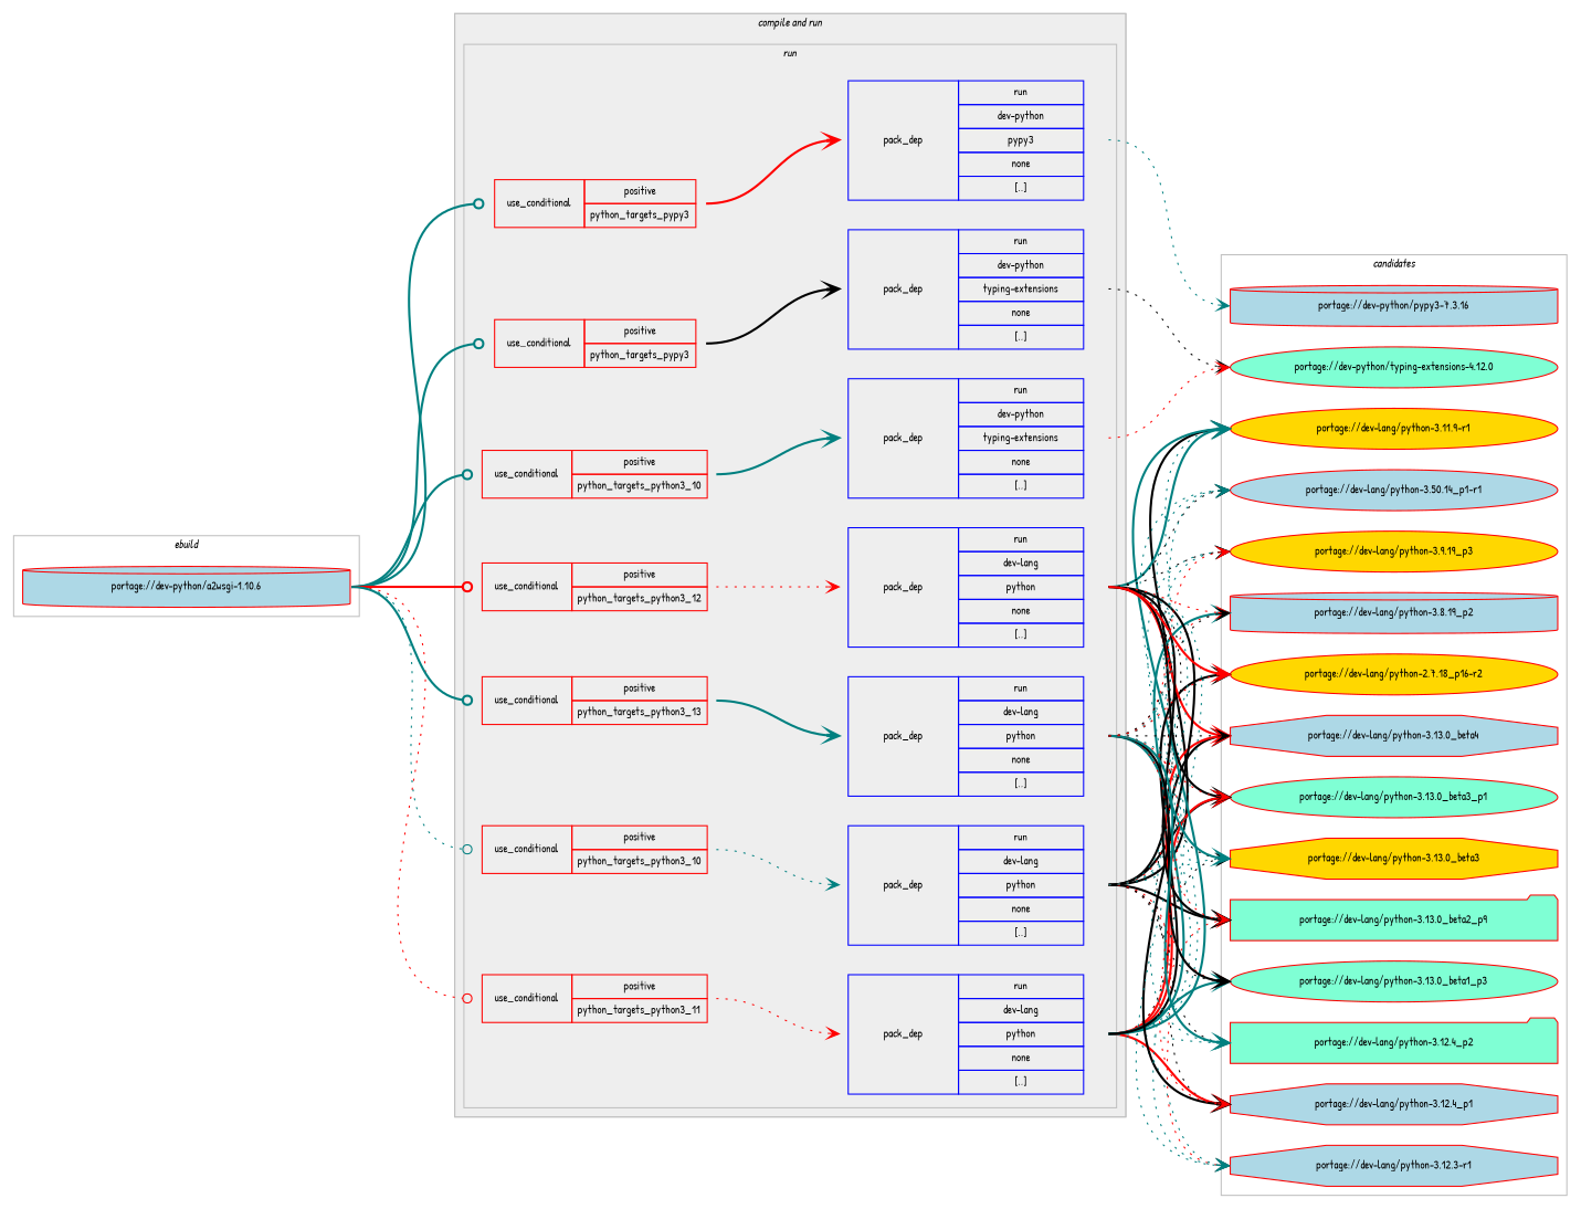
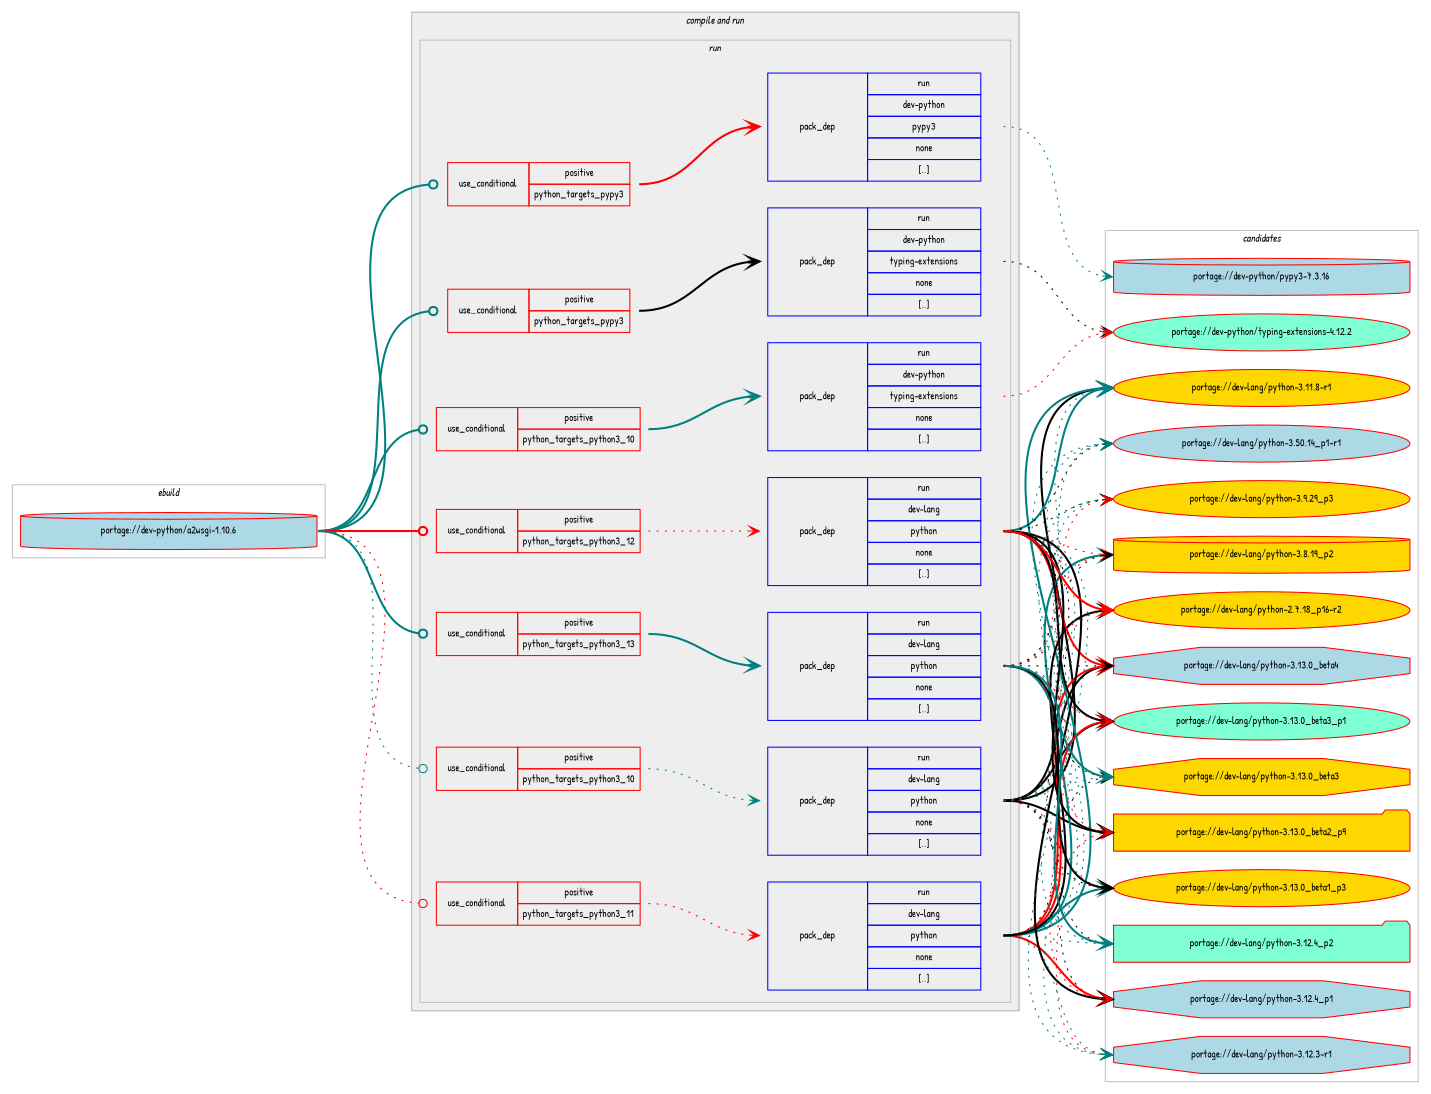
  digraph {
    compound=true
    concentrate=true
    fontname="Patrick Hand"
    fontsize=10
    newrank=true
    rankdir=LR
    ranksep=1.5
    node [color=red fontname="Patrick Hand" fontsize=10 shape=none style=filled]
    edge [arrowhead=vee color=teal fontname="Patrick Hand" headport=w style=dotted tailport=e weight=100]
    n1 [fillcolor=lightblue label="portage://dev-python/a2wsgi-1.10.6" shape=cylinder width=4]
    n2 [color=blue label=<<TABLE BORDER="0" CELLBORDER="1" CELLSPACING="0" CELLPADDING="4" WIDTH="220"><TR><TD ROWSPAN="6" CELLPADDING="30">pack_dep</TD></TR><TR><TD WIDTH="110">run</TD></TR><TR><TD>dev-python</TD></TR><TR><TD>pypy3</TD></TR><TR><TD>none</TD></TR><TR><TD>[,,]</TD></TR></TABLE>> style=""]
    n3 [label=<<TABLE BORDER="0" CELLBORDER="1" CELLSPACING="0" CELLPADDING="4"><TR><TD ROWSPAN="3" CELLPADDING="10">use_conditional</TD></TR><TR><TD>positive</TD></TR><TR><TD>python_targets_pypy3</TD></TR></TABLE>> style=""]
    n4 [color=blue label=<<TABLE BORDER="0" CELLBORDER="1" CELLSPACING="0" CELLPADDING="4" WIDTH="220"><TR><TD ROWSPAN="6" CELLPADDING="30">pack_dep</TD></TR><TR><TD WIDTH="110">run</TD></TR><TR><TD>dev-python</TD></TR><TR><TD>typing-extensions</TD></TR><TR><TD>none</TD></TR><TR><TD>[,,]</TD></TR></TABLE>> style=""]
    n5 [label=<<TABLE BORDER="0" CELLBORDER="1" CELLSPACING="0" CELLPADDING="4"><TR><TD ROWSPAN="3" CELLPADDING="10">use_conditional</TD></TR><TR><TD>positive</TD></TR><TR><TD>python_targets_pypy3</TD></TR></TABLE>> style=""]
    n6 [color=blue label=<<TABLE BORDER="0" CELLBORDER="1" CELLSPACING="0" CELLPADDING="4" WIDTH="220"><TR><TD ROWSPAN="6" CELLPADDING="30">pack_dep</TD></TR><TR><TD WIDTH="110">run</TD></TR><TR><TD>dev-lang</TD></TR><TR><TD>python</TD></TR><TR><TD>none</TD></TR><TR><TD>[,,]</TD></TR></TABLE>> style=""]
    n7 [label=<<TABLE BORDER="0" CELLBORDER="1" CELLSPACING="0" CELLPADDING="4"><TR><TD ROWSPAN="3" CELLPADDING="10">use_conditional</TD></TR><TR><TD>positive</TD></TR><TR><TD>python_targets_python3_10</TD></TR></TABLE>> style=""]
    n8 [color=blue label=<<TABLE BORDER="0" CELLBORDER="1" CELLSPACING="0" CELLPADDING="4" WIDTH="220"><TR><TD ROWSPAN="6" CELLPADDING="30">pack_dep</TD></TR><TR><TD WIDTH="110">run</TD></TR><TR><TD>dev-python</TD></TR><TR><TD>typing-extensions</TD></TR><TR><TD>none</TD></TR><TR><TD>[,,]</TD></TR></TABLE>> style=""]
    n9 [label=<<TABLE BORDER="0" CELLBORDER="1" CELLSPACING="0" CELLPADDING="4"><TR><TD ROWSPAN="3" CELLPADDING="10">use_conditional</TD></TR><TR><TD>positive</TD></TR><TR><TD>python_targets_python3_10</TD></TR></TABLE>> style=""]
    n10 [color=blue label=<<TABLE BORDER="0" CELLBORDER="1" CELLSPACING="0" CELLPADDING="4" WIDTH="220"><TR><TD ROWSPAN="6" CELLPADDING="30">pack_dep</TD></TR><TR><TD WIDTH="110">run</TD></TR><TR><TD>dev-lang</TD></TR><TR><TD>python</TD></TR><TR><TD>none</TD></TR><TR><TD>[,,]</TD></TR></TABLE>> style=""]
    n11 [label=<<TABLE BORDER="0" CELLBORDER="1" CELLSPACING="0" CELLPADDING="4"><TR><TD ROWSPAN="3" CELLPADDING="10">use_conditional</TD></TR><TR><TD>positive</TD></TR><TR><TD>python_targets_python3_11</TD></TR></TABLE>> style=""]
    n12 [color=blue label=<<TABLE BORDER="0" CELLBORDER="1" CELLSPACING="0" CELLPADDING="4" WIDTH="220"><TR><TD ROWSPAN="6" CELLPADDING="30">pack_dep</TD></TR><TR><TD WIDTH="110">run</TD></TR><TR><TD>dev-lang</TD></TR><TR><TD>python</TD></TR><TR><TD>none</TD></TR><TR><TD>[,,]</TD></TR></TABLE>> style=""]
    n13 [label=<<TABLE BORDER="0" CELLBORDER="1" CELLSPACING="0" CELLPADDING="4"><TR><TD ROWSPAN="3" CELLPADDING="10">use_conditional</TD></TR><TR><TD>positive</TD></TR><TR><TD>python_targets_python3_12</TD></TR></TABLE>> style=""]
    n14 [color=blue label=<<TABLE BORDER="0" CELLBORDER="1" CELLSPACING="0" CELLPADDING="4" WIDTH="220"><TR><TD ROWSPAN="6" CELLPADDING="30">pack_dep</TD></TR><TR><TD WIDTH="110">run</TD></TR><TR><TD>dev-lang</TD></TR><TR><TD>python</TD></TR><TR><TD>none</TD></TR><TR><TD>[,,]</TD></TR></TABLE>> style=""]
    n15 [label=<<TABLE BORDER="0" CELLBORDER="1" CELLSPACING="0" CELLPADDING="4"><TR><TD ROWSPAN="3" CELLPADDING="10">use_conditional</TD></TR><TR><TD>positive</TD></TR><TR><TD>python_targets_python3_13</TD></TR></TABLE>> style=""]
    n16 [fillcolor=lightblue label="portage://dev-python/pypy3-7.3.16" shape=cylinder width=4]
-   n17 [fillcolor=aquamarine label="portage://dev-python/typing-extensions-4.12.0" shape=ellipse width=4]
+   n17 [fillcolor=aquamarine label="portage://dev-python/typing-extensions-4.12.2" shape=ellipse width=4]
    n18 [fillcolor=lightblue label="portage://dev-lang/python-3.13.0_beta4" shape=octagon width=4]
    n19 [fillcolor=aquamarine label="portage://dev-lang/python-3.13.0_beta3_p1" shape=ellipse width=4]
    n20 [fillcolor=gold label="portage://dev-lang/python-3.13.0_beta3" shape=octagon width=4]
-   n21 [fillcolor=aquamarine label="portage://dev-lang/python-3.13.0_beta2_p9" shape=folder width=4]
-   n22 [fillcolor=aquamarine label="portage://dev-lang/python-3.13.0_beta1_p3" shape=ellipse width=4]
+   n21 [fillcolor=gold label="portage://dev-lang/python-3.13.0_beta2_p9" shape=folder width=4]
+   n22 [fillcolor=gold label="portage://dev-lang/python-3.13.0_beta1_p3" shape=ellipse width=4]
    n23 [fillcolor=aquamarine label="portage://dev-lang/python-3.12.4_p2" shape=folder width=4]
    n24 [fillcolor=lightblue label="portage://dev-lang/python-3.12.4_p1" shape=octagon width=4]
    n25 [fillcolor=lightblue label="portage://dev-lang/python-3.12.3-r1" shape=octagon width=4]
-   n26 [fillcolor=gold label="portage://dev-lang/python-3.11.9-r1" shape=ellipse width=4]
+   n26 [fillcolor=gold label="portage://dev-lang/python-3.11.8-r1" shape=ellipse width=4]
    n27 [fillcolor=lightblue label="portage://dev-lang/python-3.50.14_p1-r1" shape=ellipse width=4]
-   n28 [fillcolor=gold label="portage://dev-lang/python-3.9.19_p3" shape=ellipse width=4]
-   n29 [fillcolor=lightblue label="portage://dev-lang/python-3.8.19_p2" shape=cylinder width=4]
+   n28 [fillcolor=gold label="portage://dev-lang/python-3.9.29_p3" shape=ellipse width=4]
+   n29 [fillcolor=gold label="portage://dev-lang/python-3.8.19_p2" shape=cylinder width=4]
    n30 [fillcolor=gold label="portage://dev-lang/python-2.7.18_p16-r2" shape=ellipse width=4]
    subgraph cluster_1 {
      color=gray
      label=<<i>dependencies</i>>
      subgraph cluster_2 {
        color=gray
        fillcolor="#eeeeee"
        label=<<i>compile</i>>
        style=filled
      }
      subgraph cluster_3 {
        color=gray
        fillcolor="#eeeeee"
        label=<<i>compile and run</i>>
        style=filled
      }
      subgraph cluster_4 {
        color=gray
        fillcolor="#eeeeee"
        label=<<i>run</i>>
        style=filled
        subgraph sub_5 {
          color=gray
          fillcolor="#eeeeee"
          label=<<i>run</i>>
          style=filled
          n3
          subgraph sub_6 {
            color=gray
            fillcolor="#eeeeee"
            label=<<i>run</i>>
            style=filled
            n2
          }
        }
        subgraph sub_7 {
          color=gray
          fillcolor="#eeeeee"
          label=<<i>run</i>>
          style=filled
          n5
          subgraph sub_8 {
            color=gray
            fillcolor="#eeeeee"
            label=<<i>run</i>>
            style=filled
            n4
          }
        }
        subgraph sub_9 {
          color=gray
          fillcolor="#eeeeee"
          label=<<i>run</i>>
          style=filled
          n7
          subgraph sub_10 {
            color=gray
            fillcolor="#eeeeee"
            label=<<i>run</i>>
            style=filled
            n6
          }
        }
        subgraph sub_11 {
          color=gray
          fillcolor="#eeeeee"
          label=<<i>run</i>>
          style=filled
          n9
          subgraph sub_12 {
            color=gray
            fillcolor="#eeeeee"
            label=<<i>run</i>>
            style=filled
            n8
          }
        }
        subgraph sub_13 {
          color=gray
          fillcolor="#eeeeee"
          label=<<i>run</i>>
          style=filled
          n11
          subgraph sub_14 {
            color=gray
            fillcolor="#eeeeee"
            label=<<i>run</i>>
            style=filled
            n10
          }
        }
        subgraph sub_15 {
          color=gray
          fillcolor="#eeeeee"
          label=<<i>run</i>>
          style=filled
          n13
          subgraph sub_16 {
            color=gray
            fillcolor="#eeeeee"
            label=<<i>run</i>>
            style=filled
            n12
          }
        }
        subgraph sub_17 {
          color=gray
          fillcolor="#eeeeee"
          label=<<i>run</i>>
          style=filled
          n15
          subgraph sub_18 {
            color=gray
            fillcolor="#eeeeee"
            label=<<i>run</i>>
            style=filled
            n14
          }
        }
      }
    }
    subgraph cluster_19 {
      color=gray
      label=<<i>ebuild</i>>
      n1
    }
    subgraph cluster_20 {
      color=gray
      label=<<i>candidates</i>>
      rank=same
      subgraph sub_21 {
        color=black
        label=<<i>candidates</i>>
        nodesep=1
        rank=same
        n16
      }
      subgraph sub_22 {
        color=black
        label=<<i>candidates</i>>
        nodesep=1
        rank=same
        n17
      }
      subgraph sub_23 {
        color=black
        label=<<i>candidates</i>>
        nodesep=1
        rank=same
        n18
        n19
        n20
        n21
        n22
        n23
        n24
        n25
        n26
        n27
        n28
        n29
        n30
      }
      subgraph sub_24 {
        color=black
        label=<<i>candidates</i>>
        nodesep=1
        rank=same
        n17
      }
      subgraph sub_25 {
        color=black
        label=<<i>candidates</i>>
        nodesep=1
        rank=same
        n18
        n19
        n20
        n21
        n22
        n23
        n24
        n25
        n26
        n27
        n28
        n29
        n30
      }
      subgraph sub_26 {
        color=black
        label=<<i>candidates</i>>
        nodesep=1
        rank=same
        n18
        n19
        n20
        n21
        n22
        n23
        n24
        n25
        n26
        n27
        n28
        n29
        n30
      }
      subgraph sub_27 {
        color=black
        label=<<i>candidates</i>>
        nodesep=1
        rank=same
        n18
        n19
        n20
        n21
        n22
        n23
        n24
        n25
        n26
        n27
        n28
        n29
        n30
      }
    }
    n1 -> n3 [arrowhead=odot style=bold weight=20]
    n1 -> n5 [arrowhead=odot style=bold weight=20]
    n1 -> n7 [arrowhead=odot weight=20]
    n1 -> n9 [arrowhead=odot style=bold weight=20]
    n1 -> n11 [arrowhead=odot color=red weight=20]
    n1 -> n13 [arrowhead=odot color=red style=bold weight=20]
    n1 -> n15 [arrowhead=odot style=bold weight=20]
    n2 -> n16
    n3 -> n2 [color=red style=bold weight=20]
    n4 -> n17 [color=black]
    n5 -> n4 [color=black style=bold weight=20]
    n6 -> n18 [color=black style=bold]
    n6 -> n19 [color=black style=bold]
    n6 -> n20
    n6 -> n21 [color=black style=bold]
    n6 -> n22 [color=red]
    n6 -> n23 [color=black]
    n6 -> n24 [color=black]
    n6 -> n25 [color=red]
    n6 -> n26 [color=black style=bold]
    n6 -> n27
    n6 -> n28
    n6 -> n29 [color=red]
    n6 -> n30
    n7 -> n6 [weight=20]
    n8 -> n17 [color=red]
    n9 -> n8 [style=bold weight=20]
    n10 -> n18 [color=red style=bold]
    n10 -> n19 [color=red style=bold]
    n10 -> n20 [color=black]
    n10 -> n21 [color=red]
    n10 -> n22 [style=bold]
    n10 -> n23
    n10 -> n24 [color=red style=bold]
    n10 -> n25
    n10 -> n26 [style=bold]
    n10 -> n27
    n10 -> n28
    n10 -> n29 [style=bold]
    n10 -> n30 [color=black style=bold]
    n11 -> n10 [color=red weight=20]
    n12 -> n18 [color=red style=bold]
    n12 -> n19 [color=black style=bold]
    n12 -> n20 [color=black]
    n12 -> n21 [color=black style=bold]
    n12 -> n22 [color=black]
    n12 -> n23
    n12 -> n24 [color=black style=bold]
    n12 -> n25
    n12 -> n26 [style=bold]
    n12 -> n27 [color=black]
    n12 -> n28 [color=black]
    n12 -> n29 [color=red]
    n12 -> n30 [color=red style=bold]
    n13 -> n12 [color=red weight=20]
    n14 -> n18 [color=black]
    n14 -> n19 [color=red]
    n14 -> n20 [style=bold]
    n14 -> n21 [color=red]
    n14 -> n22 [color=black style=bold]
    n14 -> n23 [style=bold]
    n14 -> n24 [color=red]
    n14 -> n25
    n14 -> n26
    n14 -> n27
    n14 -> n28 [color=red]
    n14 -> n29 [color=black]
    n14 -> n30 [color=red]
    n15 -> n14 [style=bold weight=20]
  }
